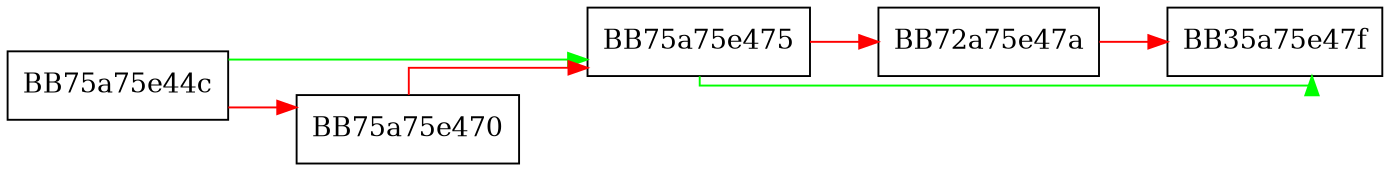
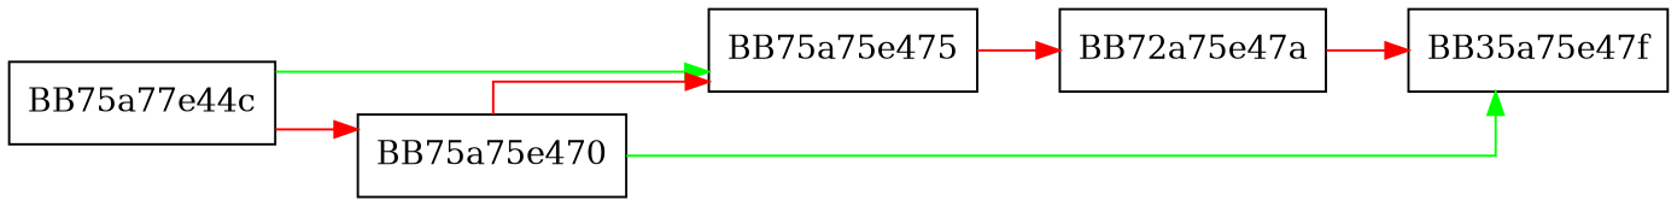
  digraph {
    rankdir=LR
    splines=ortho
    node [shape=box]
    edge [color=red]
-   BB75a75e44c
+   BB75a75e44c [label=BB75a77e44c]
    BB75a75e475
    BB75a75e470
    n4 [label=BB35a75e47f]
    n5 [label=BB72a75e47a]
    BB75a75e44c -> BB75a75e475 [color=green]
    BB75a75e44c -> BB75a75e470
-   BB75a75e475 -> n4 [color=green]
+   BB75a75e470 -> n4 [color=green]
    BB75a75e475 -> n5
    BB75a75e470 -> BB75a75e475
    n5 -> n4
  }
